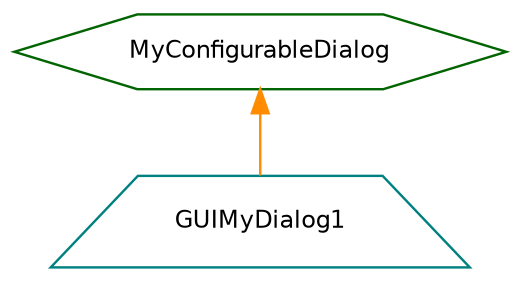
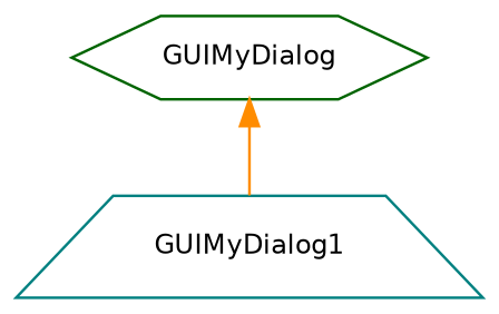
  digraph {
    rankdir=TB
    node [fillcolor=white fontname=Helvetica fontsize=10 style=filled]
-   n1 [color=darkgreen height=0.2 label=MyConfigurableDialog shape=hexagon width=0.4]
+   n1 [color=darkgreen height=0.2 label=GUIMyDialog shape=hexagon width=0.4]
    n2 [color=teal height=0.2 label=GUIMyDialog1 shape=trapezium width=0.4]
    n1 -> n2 [color=darkorange dir=back fontname=Helvetica fontsize=10 labelfontname=Helvetica labelfontsize=10 style=solid]
  }
